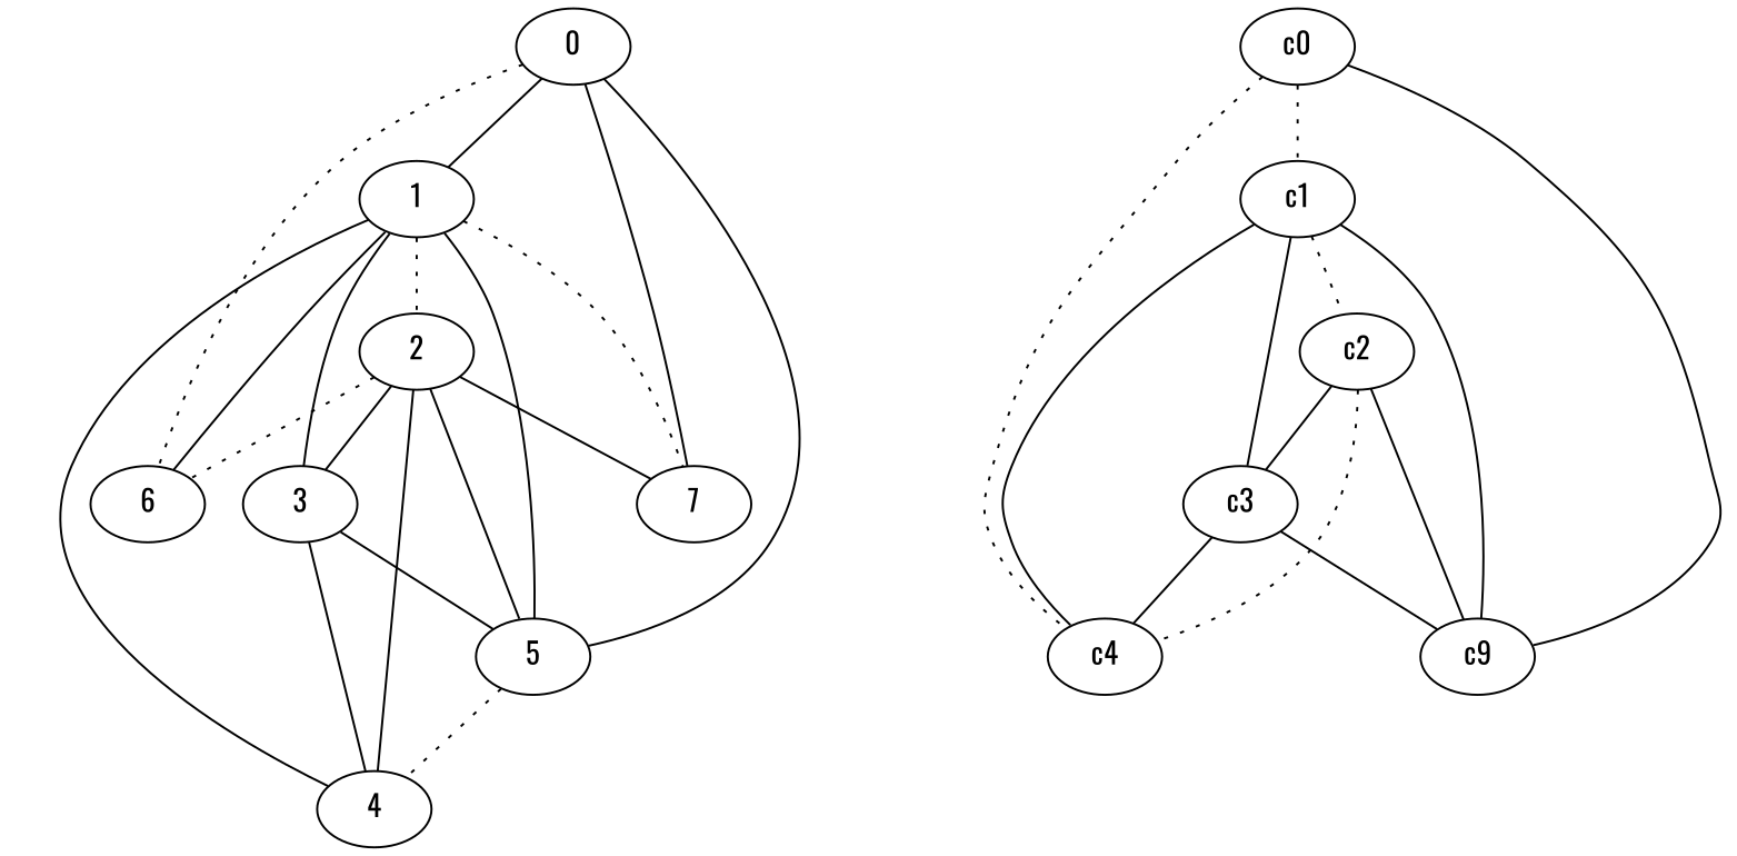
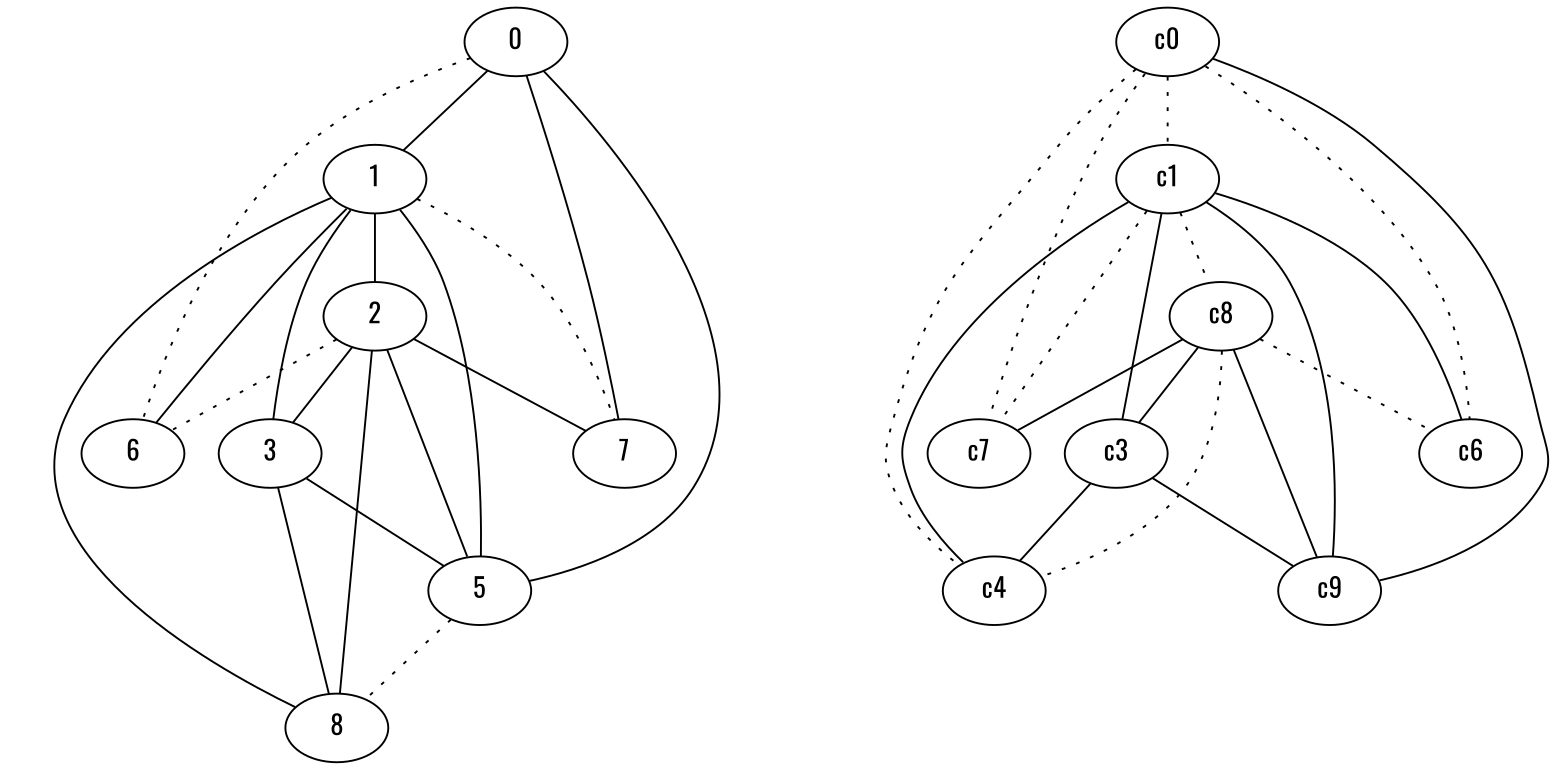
  graph {
    fontname=Oswald
    node [fontname=Oswald]
    edge [fontname=Oswald]
    n1 [label=0]
    n2 [label=1]
    n3 [label=5]
    n4 [label=6]
    n5 [label=7]
-   n6 [label=4]
+   n6 [label=8]
    n7 [label=2]
    n8 [label=3]
    c0
    c1
    c4
    n12 [label=c9]
-   c2
+   c6
+   c7
+   c2 [label=c8]
    c3
    n1 -- n2
    n1 -- n3
    n1 -- n4 [style=dotted]
    n1 -- n5 [style=solid]
    n2 -- n3
    n2 -- n4
    n2 -- n5 [style=dotted]
    n2 -- n6
-   n2 -- n7 [style=dotted]
+   n2 -- n7 [style=solid]
    n2 -- n8
    n3 -- n6 [style=dotted]
    n7 -- n3
    n7 -- n4 [style=dotted]
    n7 -- n5
    n7 -- n6
    n7 -- n8
    n8 -- n3
    n8 -- n6
    c0 -- c1 [style=dotted]
    c0 -- c4 [style=dotted]
    c0 -- n12
+   c0 -- c6 [style=dotted]
+   c0 -- c7 [style=dotted]
    c1 -- c4
    c1 -- n12
+   c1 -- c6
+   c1 -- c7 [style=dotted]
    c1 -- c2 [style=dotted]
    c1 -- c3
    c2 -- c4 [style=dotted]
    c2 -- n12
+   c2 -- c6 [style=dotted]
+   c2 -- c7
    c2 -- c3
    c3 -- c4
    c3 -- n12
  }
